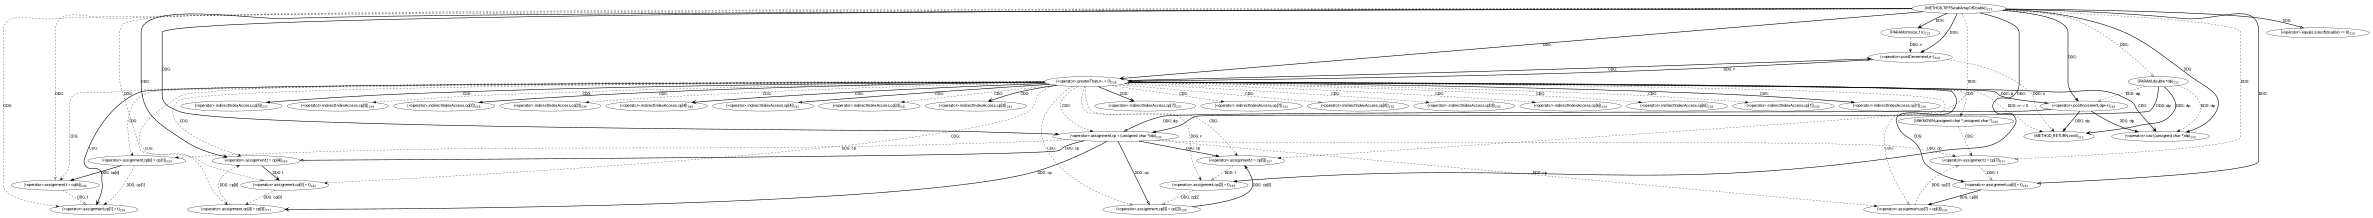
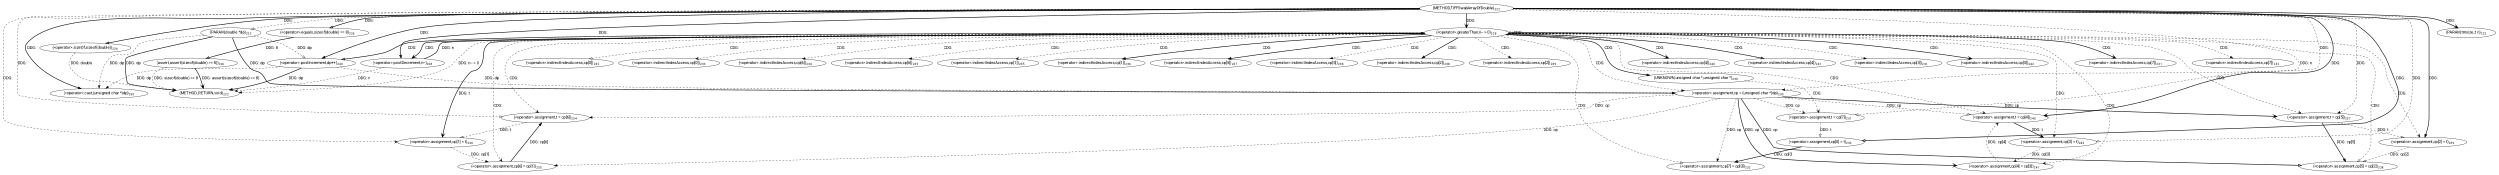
  digraph {
    fontname=Roboto
    node [fontname=Roboto]
    edge [arrowhead=normal fontname=Roboto style=dashed]
    n1 [label=<(METHOD,TIFFSwabArrayOfDouble)<SUB>222</SUB>>]
    n2 [label=<(PARAM,double *dp)<SUB>222</SUB>>]
    n3 [label=<(PARAM,tmsize_t n)<SUB>222</SUB>>]
    n4 [label=<(&lt;operator&gt;.greaterThan,n-- &gt; 0)<SUB>228</SUB>>]
    n5 [label=<(&lt;operator&gt;.equals,sizeof(double) == 8)<SUB>226</SUB>>]
    n6 [label=<(&lt;operator&gt;.assignment,cp = (unsigned char *)dp)<SUB>230</SUB>>]
    n7 [label=<(&lt;operator&gt;.assignment,t = cp[7])<SUB>231</SUB>>]
    n8 [label=<(&lt;operator&gt;.assignment,cp[0] = t)<SUB>233</SUB>>]
    n9 [label=<(&lt;operator&gt;.assignment,t = cp[6])<SUB>234</SUB>>]
    n10 [label=<(&lt;operator&gt;.assignment,cp[1] = t)<SUB>236</SUB>>]
    n11 [label=<(&lt;operator&gt;.assignment,t = cp[5])<SUB>237</SUB>>]
    n12 [label=<(&lt;operator&gt;.assignment,cp[2] = t)<SUB>239</SUB>>]
    n13 [label=<(&lt;operator&gt;.assignment,t = cp[4])<SUB>240</SUB>>]
    n14 [label=<(&lt;operator&gt;.assignment,cp[3] = t)<SUB>242</SUB>>]
    n15 [label=<(&lt;operator&gt;.postIncrement,dp++)<SUB>243</SUB>>]
+   n16 [label=<(&lt;operator&gt;.sizeOf,sizeof(double))<SUB>226</SUB>>]
    n17 [label=<(&lt;operator&gt;.postDecrement,n--)<SUB>228</SUB>>]
    n18 [label=<(&lt;operator&gt;.cast,(unsigned char *)dp)<SUB>230</SUB>>]
    n19 [label=<(METHOD_RETURN,void)<SUB>222</SUB>>]
    n20 [label=<(&lt;operator&gt;.assignment,cp[7] = cp[0])<SUB>232</SUB>>]
    n21 [label=<(&lt;operator&gt;.assignment,cp[6] = cp[1])<SUB>235</SUB>>]
    n22 [label=<(&lt;operator&gt;.assignment,cp[5] = cp[2])<SUB>238</SUB>>]
-   n23 [label=<(&lt;operator&gt;.assignment,cp[4] = cp[3])<SUB>221</SUB>>]
+   n23 [label=<(&lt;operator&gt;.assignment,cp[4] = cp[3])<SUB>241</SUB>>]
    n24 [label=<(&lt;operator&gt;.indirectIndexAccess,cp[7])<SUB>231</SUB>>]
    n25 [label=<(&lt;operator&gt;.indirectIndexAccess,cp[7])<SUB>232</SUB>>]
    n26 [label=<(&lt;operator&gt;.indirectIndexAccess,cp[0])<SUB>232</SUB>>]
    n27 [label=<(&lt;operator&gt;.indirectIndexAccess,cp[0])<SUB>233</SUB>>]
    n28 [label=<(&lt;operator&gt;.indirectIndexAccess,cp[6])<SUB>234</SUB>>]
    n29 [label=<(&lt;operator&gt;.indirectIndexAccess,cp[6])<SUB>235</SUB>>]
    n30 [label=<(&lt;operator&gt;.indirectIndexAccess,cp[1])<SUB>235</SUB>>]
    n31 [label=<(&lt;operator&gt;.indirectIndexAccess,cp[1])<SUB>236</SUB>>]
    n32 [label=<(&lt;operator&gt;.indirectIndexAccess,cp[5])<SUB>237</SUB>>]
    n33 [label=<(&lt;operator&gt;.indirectIndexAccess,cp[5])<SUB>238</SUB>>]
    n34 [label=<(&lt;operator&gt;.indirectIndexAccess,cp[2])<SUB>238</SUB>>]
    n35 [label=<(&lt;operator&gt;.indirectIndexAccess,cp[2])<SUB>239</SUB>>]
    n36 [label=<(&lt;operator&gt;.indirectIndexAccess,cp[4])<SUB>240</SUB>>]
    n37 [label=<(&lt;operator&gt;.indirectIndexAccess,cp[4])<SUB>241</SUB>>]
    n38 [label=<(&lt;operator&gt;.indirectIndexAccess,cp[3])<SUB>241</SUB>>]
    n39 [label=<(&lt;operator&gt;.indirectIndexAccess,cp[3])<SUB>242</SUB>>]
    n40 [label=<(UNKNOWN,unsigned char *,unsigned char *)<SUB>230</SUB>>]
+   n41 [label=<(assert,assert(sizeof(double) == 8))<SUB>226</SUB>>]
    n1 -> n2 [arrowhead=onormal label="DDG: "]
    n1 -> n3 [arrowhead=vee label="DDG: " style=bold]
    n1 -> n4 [arrowhead=vee label="DDG: " style=bold]
    n1 -> n5 [arrowhead=onormal label="DDG: " style=bold]
-   n1 -> n6 [label="DDG: " style=bold]
-   n1 -> n7 [arrowhead=onormal label="DDG: "]
+   n1 -> n6 [label="DDG: "]
+   n1 -> n7 [arrowhead=onormal label="DDG: n"]
    n1 -> n8 [arrowhead=onormal label="DDG: " style=bold]
    n1 -> n9 [arrowhead=onormal label="DDG: "]
    n1 -> n10 [arrowhead=vee label="DDG: "]
    n1 -> n11 [label="DDG: "]
    n1 -> n12 [label="DDG: " style=bold]
    n1 -> n13 [arrowhead=vee label="DDG: " style=bold]
    n1 -> n14 [arrowhead=onormal label="DDG: "]
    n1 -> n15 [label="DDG: " style=bold]
+   n1 -> n16 [arrowhead=onormal label="DDG: " style=bold]
    n1 -> n17 [label="DDG: " style=bold]
    n1 -> n18 [label="DDG: " style=bold]
    n2 -> n6 [label="DDG: dp" style=bold]
    n2 -> n15 [arrowhead=onormal label="DDG: dp"]
    n2 -> n18 [label="DDG: dp"]
    n2 -> n19 [arrowhead=vee label="DDG: dp" style=bold]
-   n3 -> n17 [arrowhead=vee label="DDG: n"]
    n4 -> n4 [arrowhead=onormal label="CDG: "]
    n4 -> n6 [label="CDG: "]
-   n4 -> n8 [label="CDG: " style=bold]
    n4 -> n9 [arrowhead=vee label="CDG: "]
-   n4 -> n10 [arrowhead=vee label="CDG: " style=bold]
+   n4 -> n10 [arrowhead=vee label="DDG: t" style=bold]
    n4 -> n11 [arrowhead=vee label="CDG: "]
-   n4 -> n12 [arrowhead=vee label="DDG: n"]
+   n4 -> n12 [arrowhead=vee label="CDG: "]
    n4 -> n13 [arrowhead=vee label="CDG: "]
    n4 -> n14 [arrowhead=vee label="CDG: "]
-   n4 -> n15 [arrowhead=onormal label="DDG: 8" style=bold]
+   n4 -> n15 [arrowhead=onormal label="CDG: " style=bold]
    n4 -> n17 [arrowhead=vee label="CDG: " style=bold]
-   n4 -> n18 [arrowhead=vee label="CDG: " style=bold]
    n4 -> n19 [label="DDG: n-- &gt; 0"]
    n4 -> n20 [arrowhead=onormal label="CDG: "]
    n4 -> n21 [arrowhead=vee label="CDG: "]
    n4 -> n22 [arrowhead=onormal label="CDG: "]
    n4 -> n23 [arrowhead=vee label="CDG: "]
    n4 -> n24 [arrowhead=vee label="CDG: " style=bold]
    n4 -> n25 [label="CDG: "]
    n4 -> n26 [arrowhead=onormal label="CDG: "]
    n4 -> n27 [arrowhead=vee label="CDG: "]
    n4 -> n28 [label="CDG: "]
    n4 -> n29 [label="CDG: "]
    n4 -> n30 [arrowhead=vee label="CDG: "]
    n4 -> n31 [label="CDG: " style=bold]
    n4 -> n32 [label="CDG: " style=bold]
    n4 -> n33 [label="CDG: "]
    n4 -> n34 [label="CDG: " style=bold]
    n4 -> n35 [label="CDG: "]
    n4 -> n36 [arrowhead=vee label="CDG: " style=bold]
    n4 -> n37 [arrowhead=onormal label="CDG: " style=bold]
    n4 -> n38 [label="CDG: "]
    n4 -> n39 [arrowhead=vee label="CDG: " style=bold]
-   n4 -> n40 [label="CDG: "]
+   n4 -> n40 [label="CDG: " style=bold]
+   n5 -> n41 [arrowhead=onormal label="DDG: 8" style=bold]
    n6 -> n7 [arrowhead=vee label="DDG: cp"]
-   n6 -> n11 [label="DDG: cp" style=bold]
-   n6 -> n13 [arrowhead=onormal label="DDG: cp" style=bold]
+   n6 -> n9 [label="DDG: cp"]
+   n6 -> n11 [arrowhead=vee label="DDG: cp" style=bold]
+   n6 -> n13 [arrowhead=onormal label="DDG: cp"]
    n6 -> n20 [label="DDG: cp"]
    n6 -> n21 [label="DDG: cp"]
    n6 -> n22 [arrowhead=onormal label="DDG: cp" style=bold]
    n6 -> n23 [arrowhead=vee label="DDG: cp" style=bold]
    n7 -> n8 [arrowhead=onormal label="DDG: t"]
    n8 -> n20 [label="DDG: cp[0]" style=bold]
    n9 -> n10 [arrowhead=onormal label="DDG: t"]
-   n21 -> n10 [label="DDG: cp[1]"]
+   n10 -> n21 [label="DDG: cp[1]"]
    n11 -> n12 [arrowhead=onormal label="DDG: t"]
    n12 -> n22 [arrowhead=onormal label="DDG: cp[2]"]
    n13 -> n14 [arrowhead=vee label="DDG: t" style=bold]
    n14 -> n23 [arrowhead=vee label="DDG: cp[3]"]
-   n15 -> n6 [arrowhead=onormal label="DDG: dp" style=bold]
-   n15 -> n18 [label="DDG: dp" style=bold]
+   n15 -> n6 [arrowhead=onormal label="DDG: dp"]
+   n15 -> n18 [label="DDG: dp"]
    n15 -> n19 [label="DDG: dp" style=bold]
+   n16 -> n19 [arrowhead=onormal label="DDG: double"]
    n17 -> n4 [label="DDG: n" style=bold]
    n17 -> n19 [arrowhead=vee label="DDG: n"]
-   n20 -> n7 [arrowhead=onormal label="DDG: cp[7]"]
    n21 -> n9 [label="DDG: cp[6]" style=bold]
-   n22 -> n11 [label="DDG: cp[5]" style=bold]
+   n11 -> n22 [label="DDG: cp[5]" style=bold]
    n23 -> n13 [arrowhead=vee label="DDG: cp[4]"]
    n40 -> n7 [arrowhead=vee label="CDG: "]
+   n41 -> n19 [arrowhead=onormal label="DDG: sizeof(double) == 8"]
+   n41 -> n19 [arrowhead=vee label="DDG: assert(sizeof(double) == 8)" style=bold]
  }
